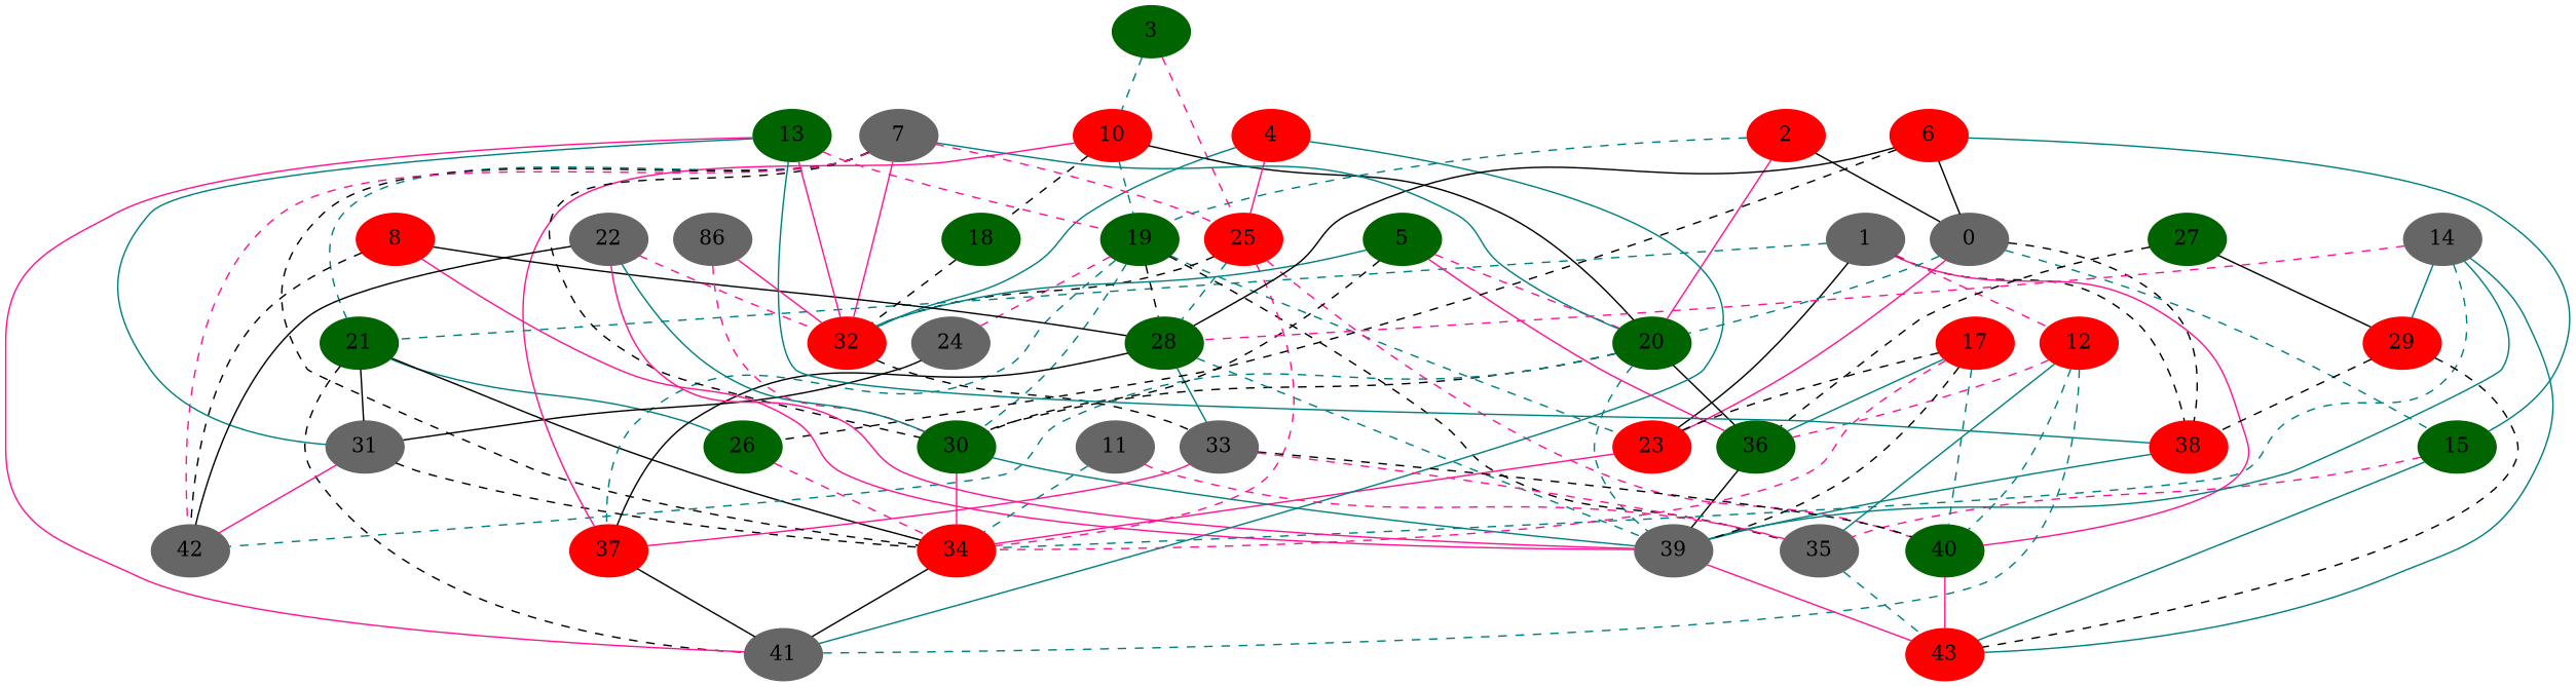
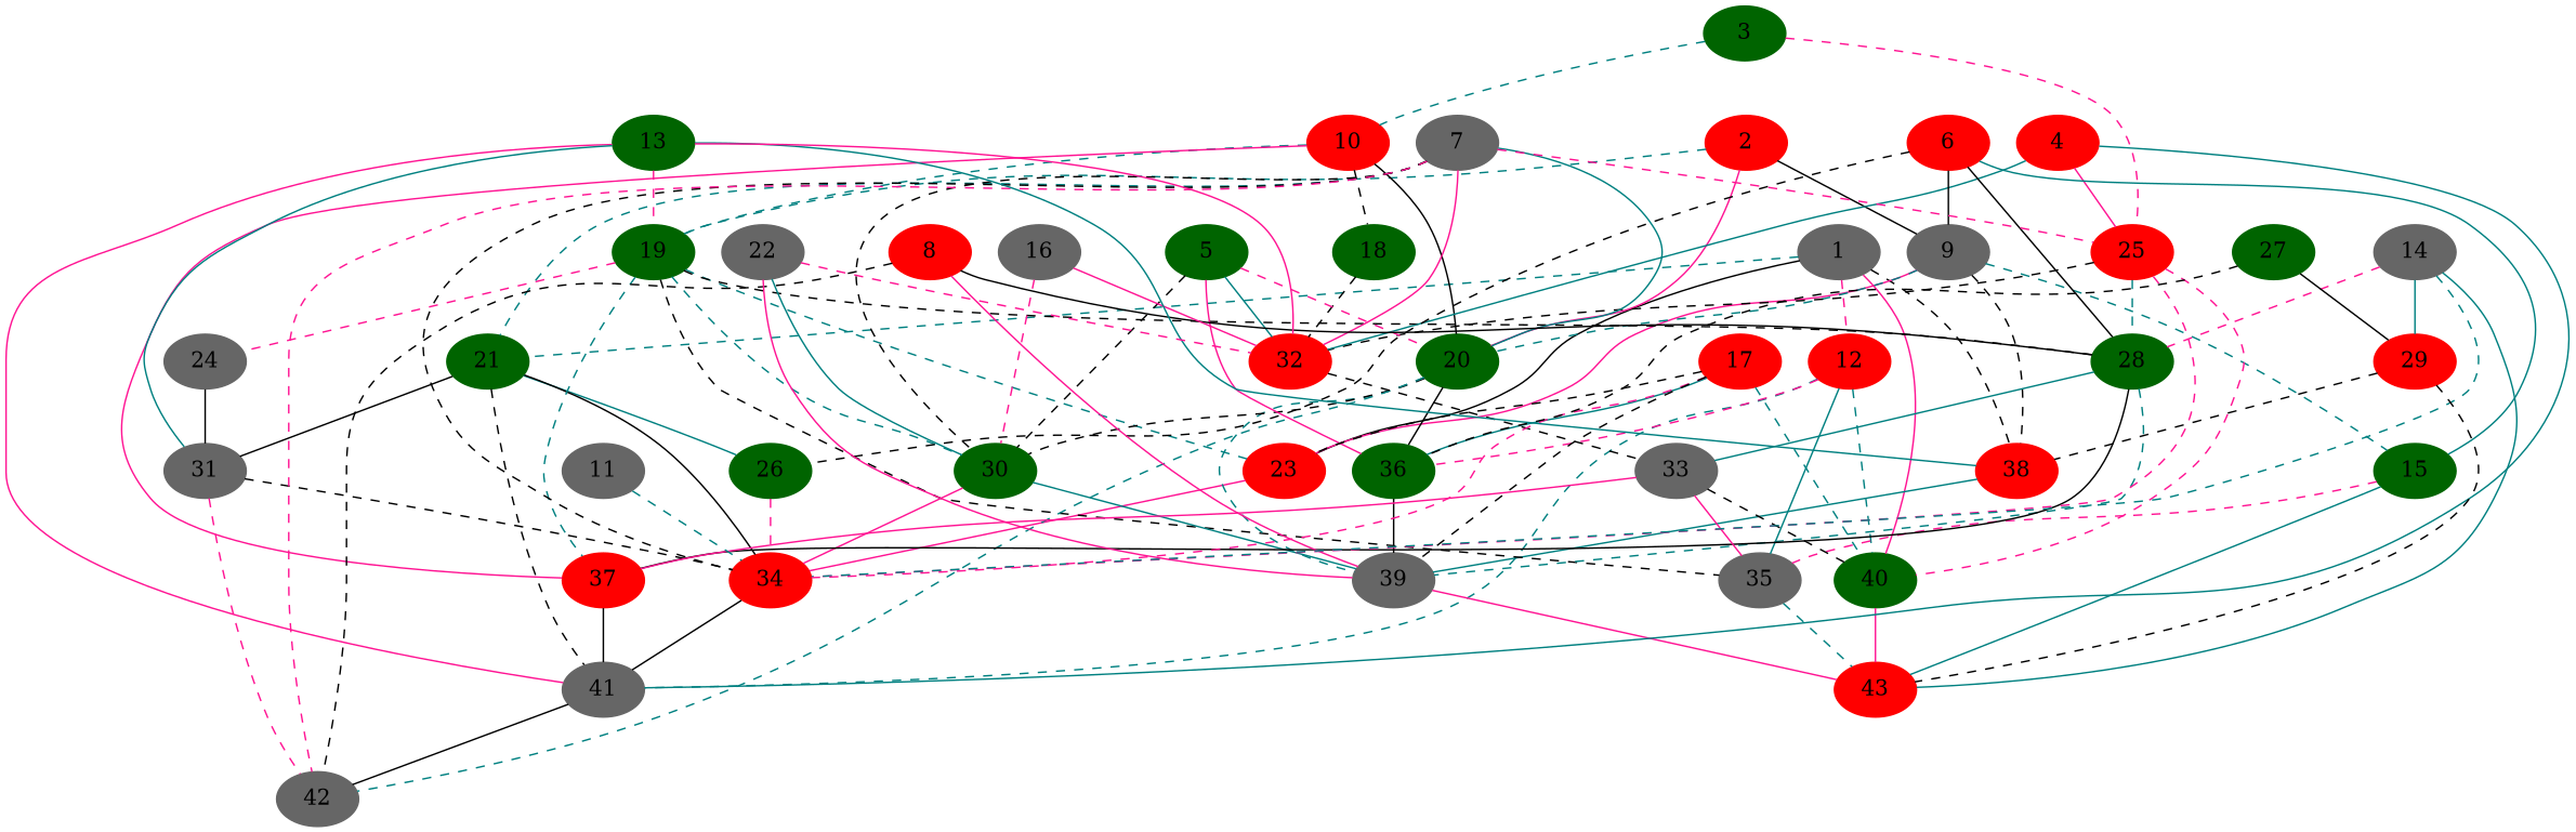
  graph {
    node [color=red style=filled]
    edge [color=teal style=dashed weight=1.0]
    1 [color=gray40]
    12
    21 [color=darkgreen]
    23
    38
    40 [color=darkgreen]
    41 [color=gray40]
    36 [color=darkgreen]
    35 [color=gray40]
    26 [color=darkgreen]
    34
    31 [color=gray40]
    39 [color=gray40]
    43
-   9 [color=gray40 label=0]
+   9 [color=gray40]
    2
    19 [color=darkgreen]
    20 [color=darkgreen]
    15 [color=darkgreen]
    30 [color=darkgreen]
    28 [color=darkgreen]
    37
    24 [color=gray40]
    42 [color=gray40]
    3 [color=darkgreen]
    10
    25
    18 [color=darkgreen]
    32
    4
    33 [color=gray40]
    5 [color=darkgreen]
    6
    7 [color=gray40]
    8
-   16 [color=gray40 label=86]
+   16 [color=gray40]
    11 [color=gray40]
    13 [color=darkgreen]
    14 [color=gray40]
    29
    17
    22 [color=gray40]
    27 [color=darkgreen]
    1 -- 12 [color=deeppink]
    1 -- 21
    1 -- 23 [color=black style=solid]
    1 -- 38 [color=black]
    1 -- 40 [color=deeppink style=solid]
    12 -- 40
    12 -- 41
    12 -- 36 [color=deeppink]
    12 -- 35 [style=solid]
    21 -- 41 [color=black]
    21 -- 26 [style=solid]
    21 -- 34 [color=black style=solid]
    21 -- 31 [color=black style=solid]
    23 -- 34 [color=deeppink style=solid]
    38 -- 39 [style=solid]
    40 -- 43 [color=deeppink style=solid weight=2.0]
    36 -- 39 [color=black style=solid]
    35 -- 43
    26 -- 34 [color=deeppink]
    34 -- 41 [color=black style=solid]
    31 -- 34 [color=black]
-   31 -- 42 [color=deeppink style=solid]
+   31 -- 42 [color=deeppink]
    39 -- 43 [color=deeppink style=solid]
    9 -- 23 [color=deeppink style=solid]
    9 -- 38 [color=black]
    9 -- 20
    9 -- 15
    2 -- 9 [color=black style=solid]
    2 -- 19
    2 -- 20 [color=deeppink style=solid]
    19 -- 23
    19 -- 35 [color=black]
    19 -- 30
    19 -- 28 [color=black]
    19 -- 37
    19 -- 24 [color=deeppink]
    20 -- 36 [color=black style=solid]
    20 -- 39
    20 -- 30 [color=black]
    20 -- 42
    15 -- 35 [color=deeppink]
    15 -- 43 [style=solid]
    30 -- 34 [color=deeppink style=solid]
    30 -- 39 [style=solid]
    28 -- 39
    28 -- 37 [color=black style=solid]
    28 -- 33 [style=solid]
    37 -- 41 [color=black style=solid]
    24 -- 31 [color=black style=solid]
    3 -- 10
    3 -- 25 [color=deeppink]
    10 -- 19
    10 -- 20 [color=black style=solid]
    10 -- 37 [color=deeppink style=solid]
    10 -- 18 [color=black]
    25 -- 40 [color=deeppink]
    25 -- 34 [color=deeppink]
    25 -- 28
    25 -- 32 [color=black]
    18 -- 32 [color=black]
    32 -- 33 [color=black]
    4 -- 41 [style=solid]
    4 -- 25 [color=deeppink style=solid]
    4 -- 32 [style=solid]
    33 -- 40 [color=black weight=2.0]
-   33 -- 35 [color=deeppink]
+   33 -- 35 [color=deeppink style=solid]
    33 -- 37 [color=deeppink style=solid]
    5 -- 36 [color=deeppink style=solid]
    5 -- 20 [color=deeppink]
    5 -- 30 [color=black]
    5 -- 32 [style=solid]
    6 -- 26 [color=black]
    6 -- 9 [color=black style=solid]
    6 -- 15 [style=solid]
    6 -- 28 [color=black style=solid]
    7 -- 21
    7 -- 34 [color=black]
    7 -- 20 [style=solid]
    7 -- 30 [color=black]
    7 -- 42 [color=deeppink weight=2.0]
    7 -- 25 [color=deeppink]
    7 -- 32 [color=deeppink style=solid weight=3.0]
    8 -- 39 [color=deeppink style=solid]
    8 -- 28 [color=black style=solid]
    8 -- 42 [color=black]
    16 -- 30 [color=deeppink]
    16 -- 32 [color=deeppink style=solid weight=2.0]
-   11 -- 35 [color=deeppink]
    11 -- 34
    13 -- 38 [style=solid]
    13 -- 41 [color=deeppink style=solid]
    13 -- 31 [style=solid]
    13 -- 19 [color=deeppink]
    13 -- 32 [color=deeppink style=solid]
    14 -- 34
-   14 -- 39 [style=solid]
    14 -- 43 [style=solid]
    14 -- 28 [color=deeppink weight=2.0]
    14 -- 29 [style=solid]
    29 -- 38 [color=black]
    29 -- 43 [color=black]
    17 -- 23 [color=black]
    17 -- 40
    17 -- 36 [style=solid]
    17 -- 34 [color=deeppink]
    17 -- 39 [color=black]
    22 -- 39 [color=deeppink style=solid]
    22 -- 30 [style=solid]
-   22 -- 42 [color=black style=solid]
+   41 -- 42 [color=black style=solid]
    22 -- 32 [color=deeppink weight=2.0]
    27 -- 36 [color=black]
    27 -- 29 [color=black style=solid]
  }
